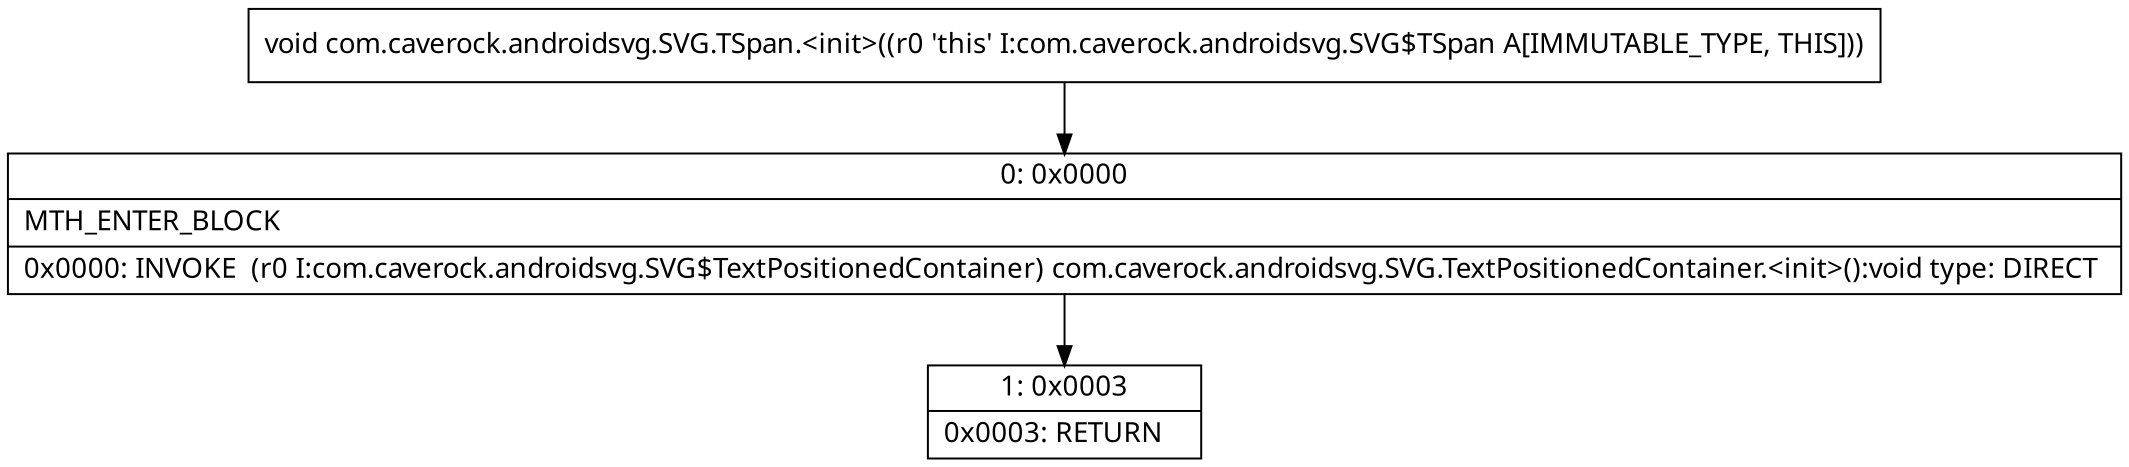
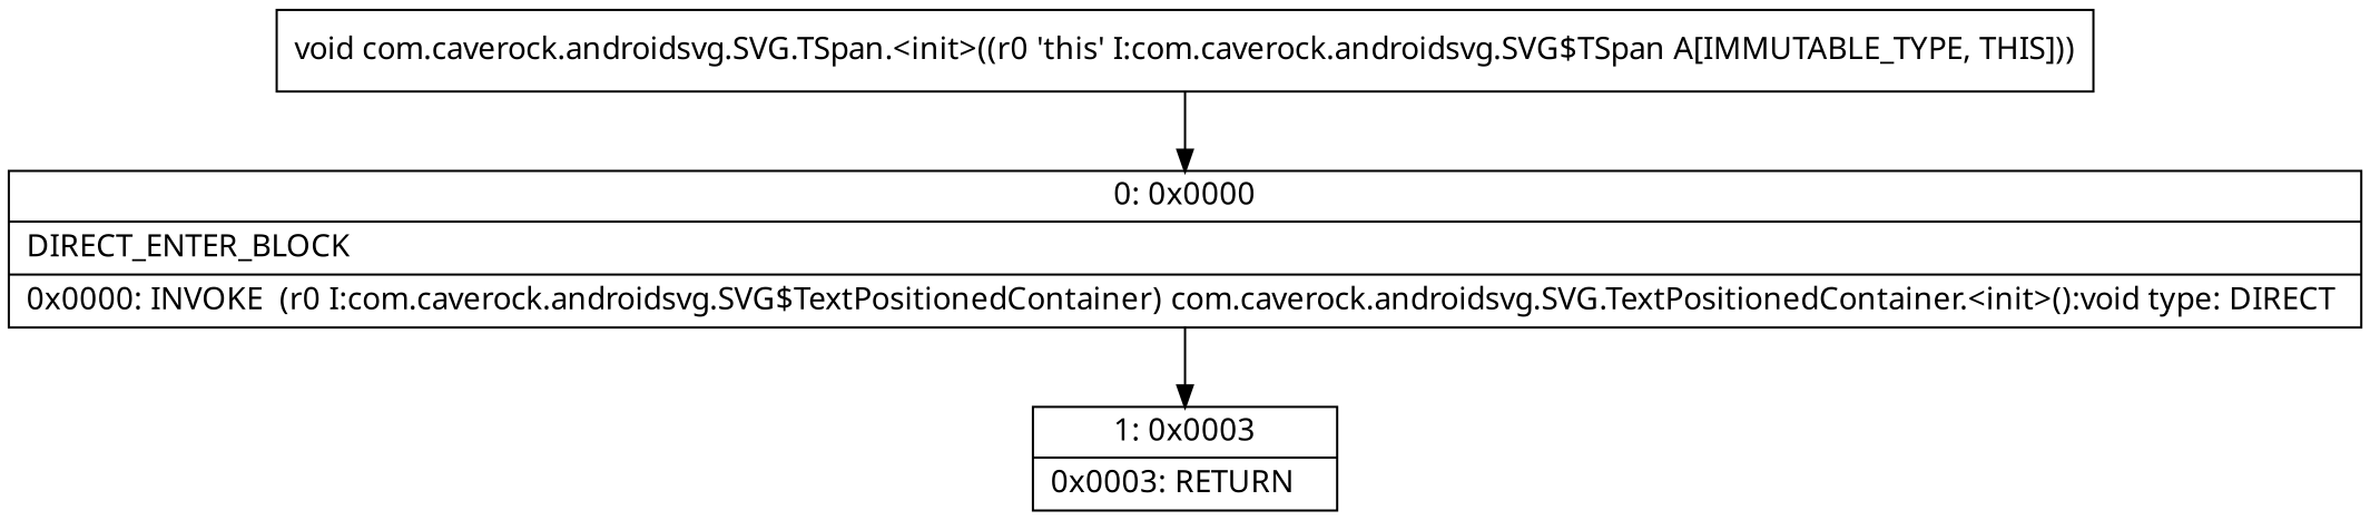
  digraph {
    fontname="Noto Sans"
    node [shape=record fontname="Noto Sans"]
    edge [fontname="Noto Sans"]
-   n1 [label="{0\:\ 0x0000|MTH_ENTER_BLOCK\l|0x0000: INVOKE  (r0 I:com.caverock.androidsvg.SVG$TextPositionedContainer) com.caverock.androidsvg.SVG.TextPositionedContainer.\<init\>():void type: DIRECT \l}"]
+   n1 [label="{0\:\ 0x0000|DIRECT_ENTER_BLOCK\l|0x0000: INVOKE  (r0 I:com.caverock.androidsvg.SVG$TextPositionedContainer) com.caverock.androidsvg.SVG.TextPositionedContainer.\<init\>():void type: DIRECT \l}"]
    n2 [label="{1\:\ 0x0003|0x0003: RETURN   \l}"]
    n3 [label="{void com.caverock.androidsvg.SVG.TSpan.\<init\>((r0 'this' I:com.caverock.androidsvg.SVG$TSpan A[IMMUTABLE_TYPE, THIS])) }"]
    n1 -> n2
    n3 -> n1
  }
